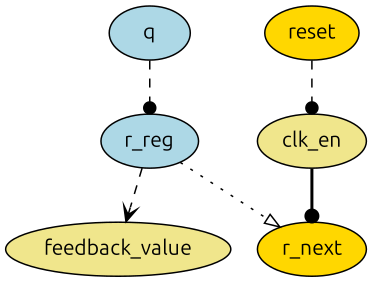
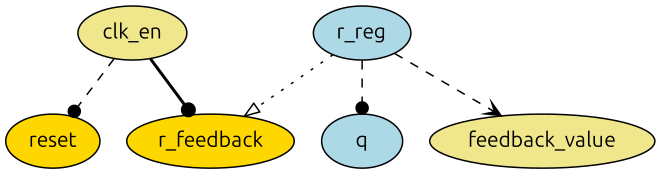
  strict digraph {
    fontname=Ubuntu
    node [fillcolor=khaki fontname=Ubuntu style=filled]
    edge [arrowhead=dot fontname=Ubuntu style=dashed weight=1.0]
    clk_en
    reset [fillcolor=gold]
-   r_next [fillcolor=gold]
+   r_next [fillcolor=gold label=r_feedback]
    r_reg [fillcolor=lightblue]
    q [fillcolor=lightblue]
    feedback_value
    clk_en -> r_next [style=bold]
-   reset -> clk_en
+   clk_en -> reset
    r_reg -> r_next [arrowhead=onormal style=dotted]
-   q -> r_reg
+   r_reg -> q
    r_reg -> feedback_value [arrowhead=vee]
  }
